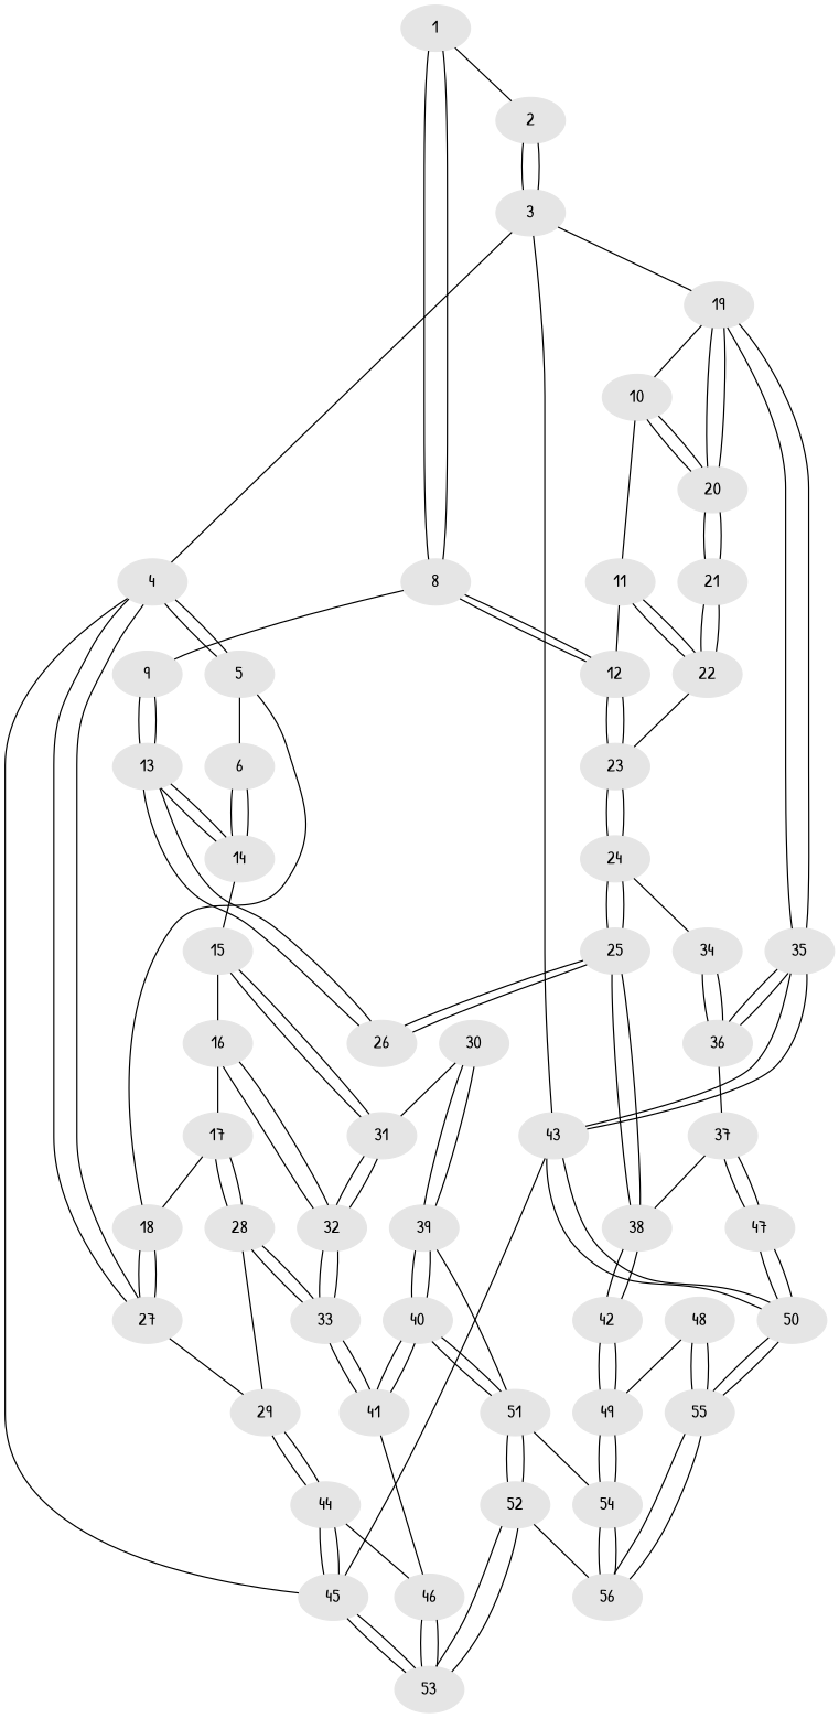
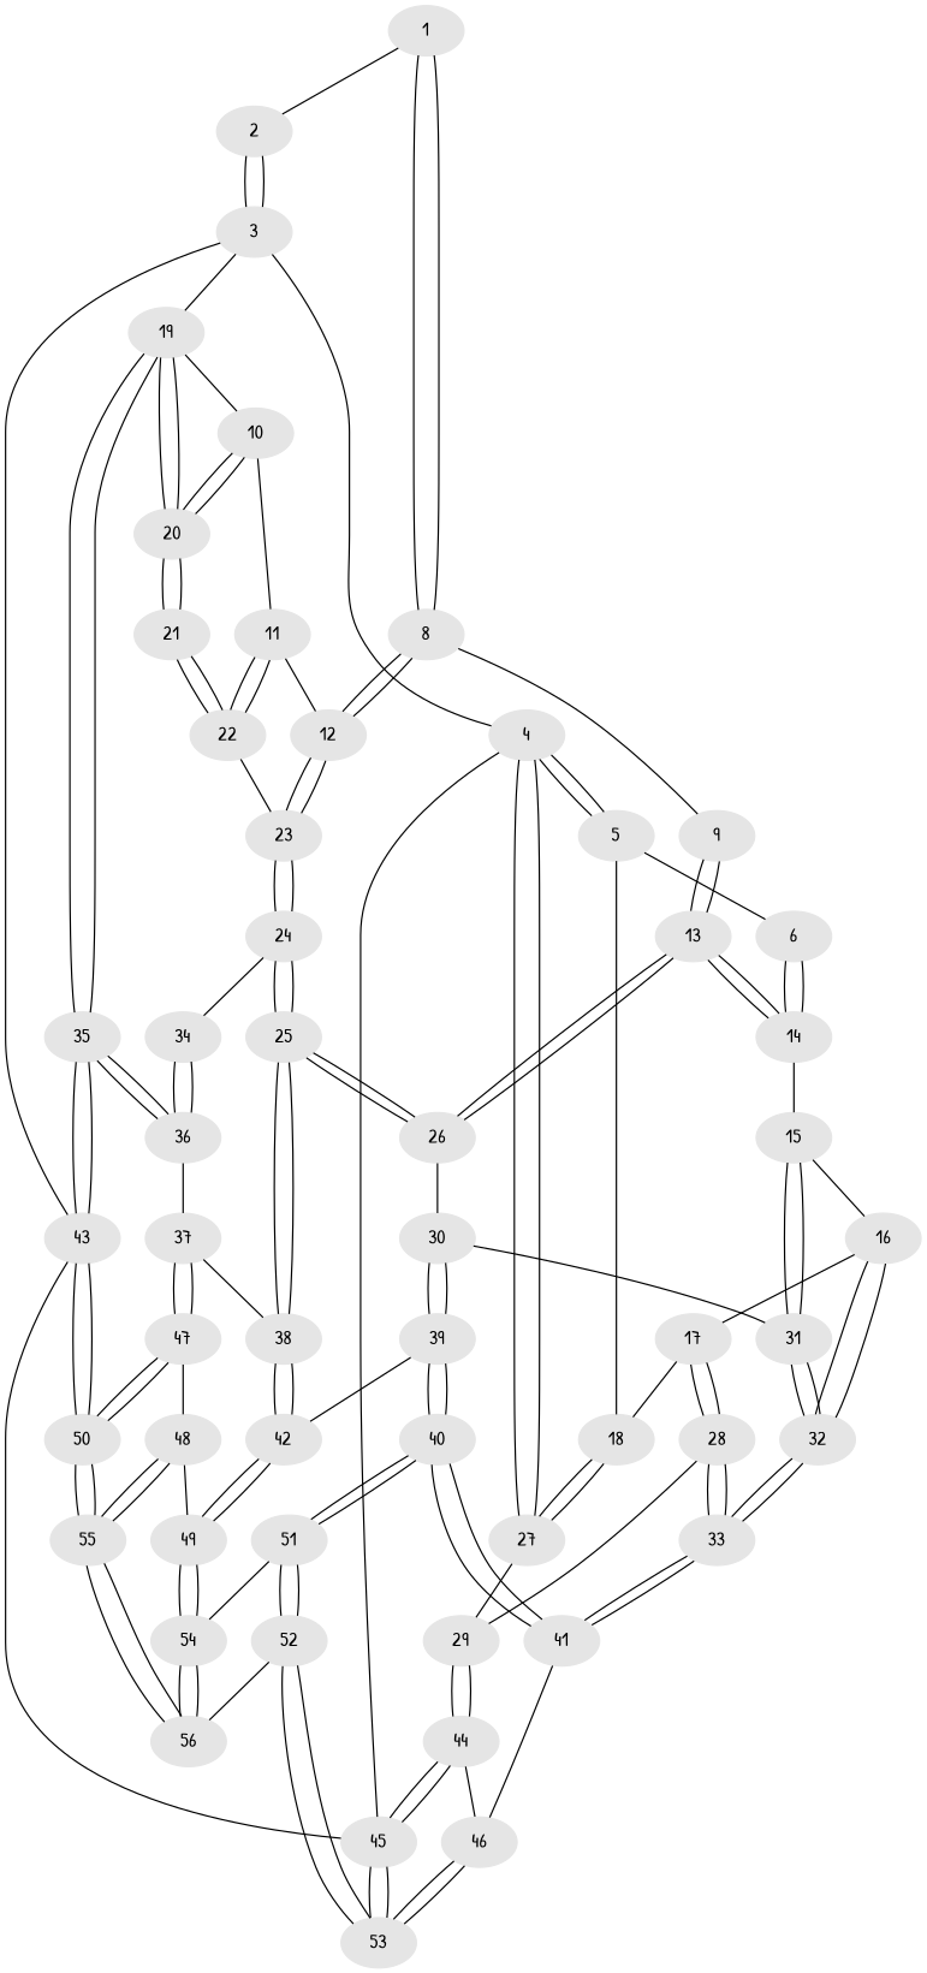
  graph {
    fontname="Patrick Hand"
    node [color=gray90 fontname="Patrick Hand" style=filled]
    edge [fontname="Patrick Hand"]
    1
    2
    8
    3
    9
    12
    4
    19
    43
    10
    11
    20
    5
    27
    45
    35
    50
    6
    18
    29
    53
    14
    15
    13
    23
    26
    22
    21
    24
    30
    16
    31
    17
    32
    28
    33
    36
    34
    25
    38
    42
    39
    44
    41
    46
    40
    37
    47
    48
    49
    51
    54
    52
    55
    56
    1 -- 2
    1 -- 8
    1 -- 8
    2 -- 3
    2 -- 3
    8 -- 9
    8 -- 12
    8 -- 12
    3 -- 4
    3 -- 19
    3 -- 43
    9 -- 13
    9 -- 13
    12 -- 23
    12 -- 23
    4 -- 5
    4 -- 5
    4 -- 27
    4 -- 27
    4 -- 45
    19 -- 10
    19 -- 20
    19 -- 20
    19 -- 35
    19 -- 35
    43 -- 45
    43 -- 50
    43 -- 50
    10 -- 11
    10 -- 20
    10 -- 20
    11 -- 12
    11 -- 22
    11 -- 22
    20 -- 21
    20 -- 21
    5 -- 6
    5 -- 18
    27 -- 29
    45 -- 53
    45 -- 53
    35 -- 43
    35 -- 43
    35 -- 36
    35 -- 36
    50 -- 55
    50 -- 55
    6 -- 14
    6 -- 14
    18 -- 27
    18 -- 27
    29 -- 44
    29 -- 44
    14 -- 15
    15 -- 16
    15 -- 31
    15 -- 31
    13 -- 14
    13 -- 14
    13 -- 26
    13 -- 26
    23 -- 24
    23 -- 24
+   26 -- 30
    22 -- 23
    21 -- 22
    21 -- 22
    24 -- 34
    24 -- 25
    24 -- 25
    30 -- 31
    30 -- 39
    30 -- 39
    16 -- 17
    16 -- 32
    16 -- 32
    31 -- 32
    31 -- 32
    17 -- 18
    17 -- 28
    17 -- 28
    32 -- 33
    32 -- 33
    28 -- 29
    28 -- 33
    28 -- 33
    33 -- 41
    33 -- 41
    36 -- 37
    34 -- 36
    34 -- 36
    25 -- 26
    25 -- 26
    25 -- 38
    25 -- 38
    38 -- 42
    38 -- 42
    42 -- 49
    42 -- 49
-   39 -- 51
+   39 -- 42
    39 -- 40
    39 -- 40
    44 -- 45
    44 -- 45
    44 -- 46
    41 -- 46
    46 -- 53
    46 -- 53
    40 -- 41
    40 -- 41
    40 -- 51
    40 -- 51
    37 -- 38
    37 -- 47
    37 -- 47
    47 -- 50
    47 -- 50
+   47 -- 48
    48 -- 49
    48 -- 55
    48 -- 55
    49 -- 54
    49 -- 54
    51 -- 54
    51 -- 52
    51 -- 52
    54 -- 56
    54 -- 56
    52 -- 53
    52 -- 53
    52 -- 56
    55 -- 56
    55 -- 56
  }
